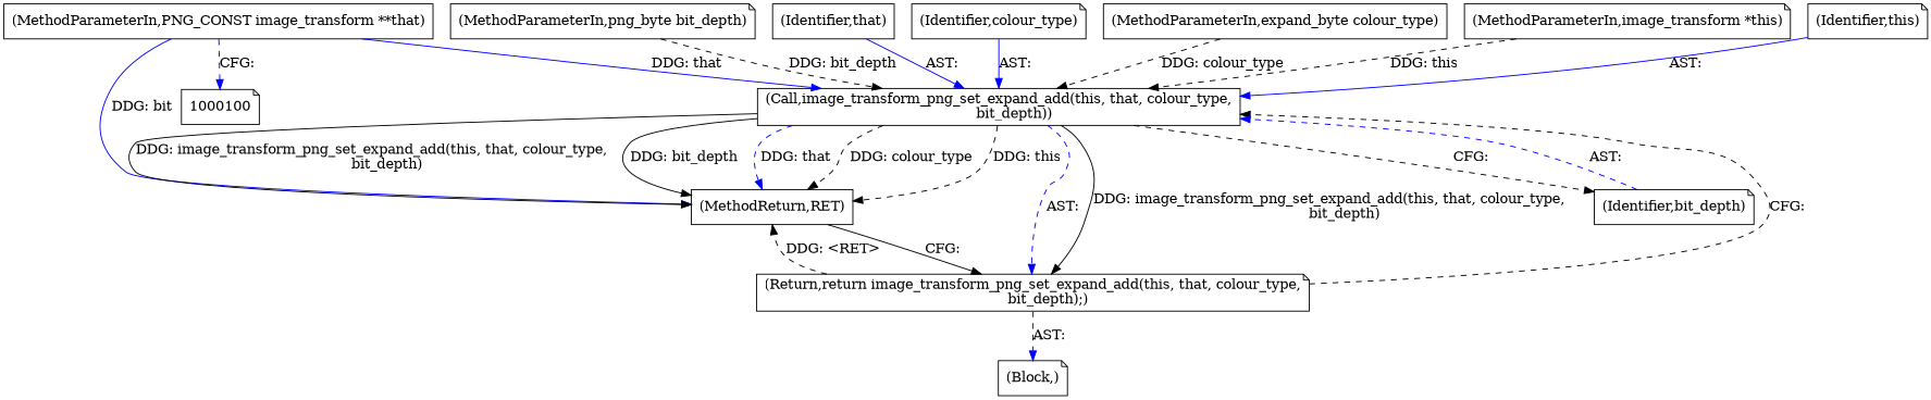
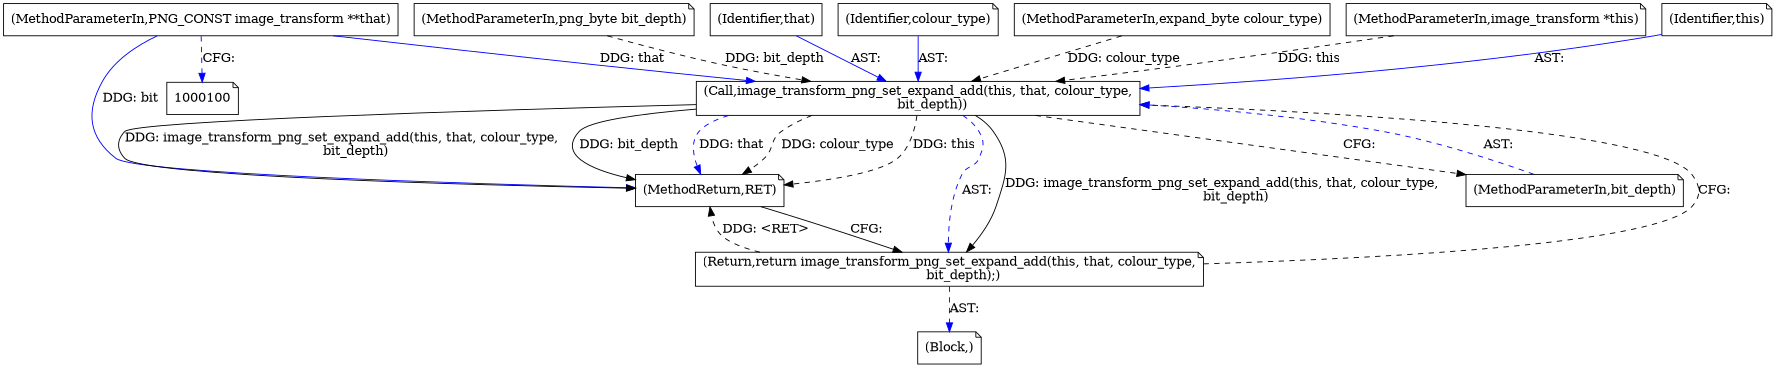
  digraph {
    node [shape=note]
    edge [color=black style=dashed]
    n1 [label="(MethodParameterIn,PNG_CONST image_transform **that)" shape=box]
    n2 [label="(Call,image_transform_png_set_expand_add(this, that, colour_type,\n       bit_depth))" shape=box]
-   n3 [label="(MethodReturn,RET)" shape=box]
+   n3 [label="(MethodReturn,RET)"]
    1000100
    n5 [label="(Return,return image_transform_png_set_expand_add(this, that, colour_type,\n       bit_depth);)"]
-   n6 [label="(Identifier,bit_depth)"]
+   n6 [label="(MethodParameterIn,bit_depth)"]
    n7 [label="(Block,)"]
    n8 [label="(MethodParameterIn,png_byte bit_depth)"]
    n9 [label="(Identifier,that)" shape=box]
    n10 [label="(Identifier,colour_type)"]
    n11 [label="(MethodParameterIn,expand_byte colour_type)" shape=box]
    n12 [label="(MethodParameterIn,image_transform *this)"]
    n13 [label="(Identifier,this)"]
    n1 -> n2 [color=blue label="DDG: that" style=solid]
    n1 -> n3 [color=blue label="DDG: bit" style=solid]
    n1 -> 1000100 [color=blue label="CFG: "]
    n2 -> n3 [label="DDG: this"]
    n2 -> n3 [label="DDG: image_transform_png_set_expand_add(this, that, colour_type,\n       bit_depth)" style=solid]
    n2 -> n3 [label="DDG: bit_depth" style=solid]
    n2 -> n3 [color=blue label="DDG: that"]
    n2 -> n3 [label="DDG: colour_type"]
    n2 -> n5 [color=blue label="AST: "]
    n2 -> n5 [label="DDG: image_transform_png_set_expand_add(this, that, colour_type,\n       bit_depth)" style=solid]
    n2 -> n6 [label="CFG: "]
    n3 -> n5 [label="CFG: " style=solid]
    n5 -> n2 [label="CFG: "]
    n5 -> n3 [label="DDG: <RET>"]
    n5 -> n7 [color=blue label="AST: "]
    n6 -> n2 [color=blue label="AST: "]
    n8 -> n2 [label="DDG: bit_depth"]
    n9 -> n2 [color=blue label="AST: " style=solid]
    n10 -> n2 [color=blue label="AST: " style=solid]
    n11 -> n2 [label="DDG: colour_type"]
    n12 -> n2 [label="DDG: this"]
    n13 -> n2 [color=blue label="AST: " style=solid]
  }
